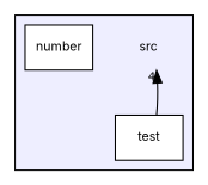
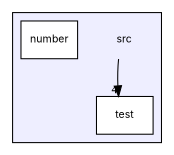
  digraph {
    compound=true
    fontname=Inter
    node [fontname=Inter fontsize=10 shape=box color=black fillcolor=white style=filled]
    n1 [label=src shape=plaintext color="" fillcolor="" style=""]
    n2 [label=number]
    n3 [label=test]
    subgraph cluster_1 {
      bgcolor="#eeeeff"
      pencolor=black
      n1
      n2
      n3
    }
-   n3 -> n1 [headlabel=4 labeldistance=1.5 labelfontname=Helvetica labelfontsize=10 fontname=Inter]
+   n1 -> n3 [headlabel=4 labeldistance=1.5 labelfontname=Helvetica labelfontsize=10 fontname=Inter]
  }
